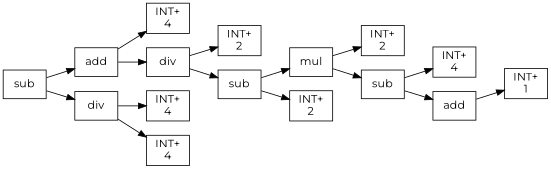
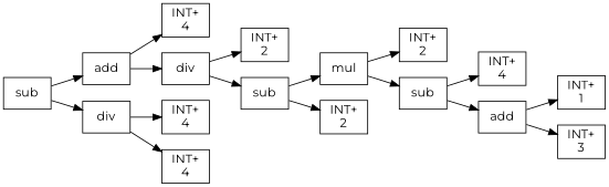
  digraph {
    rankdir=LR
    fontname=Montserrat
    node [shape=box fontname=Montserrat]
    edge [fontname=Montserrat]
    n1 [label=sub]
    n2 [label=add]
    n3 [label=div]
    n4 [label="INT+\n4"]
    n5 [label=div]
    n6 [label="INT+\n2"]
    n7 [label=sub]
    n8 [label=mul]
    n9 [label="INT+\n2"]
    n10 [label="INT+\n2"]
    n11 [label=sub]
    n12 [label="INT+\n4"]
    n13 [label=add]
    n14 [label="INT+\n1"]
+   n15 [label="INT+\n3"]
    n16 [label="INT+\n4"]
    n17 [label="INT+\n4"]
    n1 -> n2
    n1 -> n3
    n2 -> n4
    n2 -> n5
    n3 -> n16
    n3 -> n17
    n5 -> n6
    n5 -> n7
    n7 -> n8
    n7 -> n9
    n8 -> n10
    n8 -> n11
    n11 -> n12
    n11 -> n13
    n13 -> n14
+   n13 -> n15
  }
